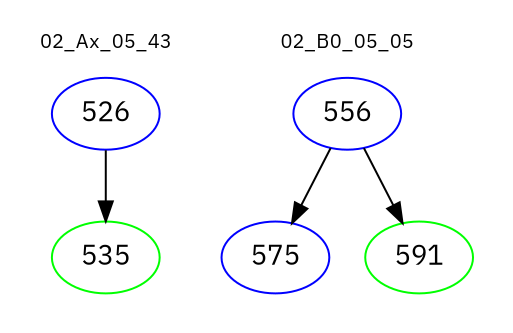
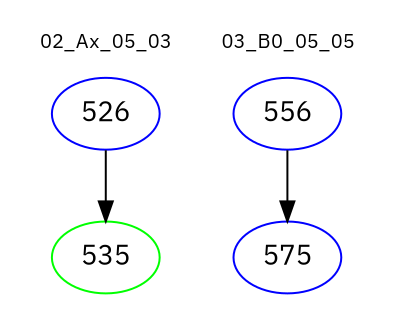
  digraph {
    fontname="IBM Plex Sans"
    node [color=blue fontname="IBM Plex Sans"]
    edge [color=black fontname="IBM Plex Sans"]
    n1 [label=526]
    n2 [color=green label=535]
    n3 [label=575]
    n4 [label=556]
-   n5 [color=green label=591]
    subgraph cluster_1 {
      color=white
      fontsize=10
-     label="02_Ax_05_43"
+     label="02_Ax_05_03"
      n1
      n2
    }
    subgraph cluster_2 {
      color=white
      fontsize=10
-     label="02_B0_05_05"
+     label="03_B0_05_05"
      n3
      n4
-     n5
    }
    n1 -> n2
    n4 -> n3
-   n4 -> n5
  }
